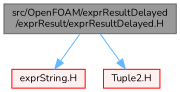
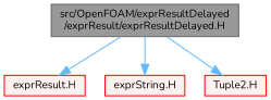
  digraph {
    fontname=Nunito
    node [color=red fillcolor="#FFF0F0" fontname=Nunito fontsize=10 shape=box style=filled]
    edge [color=steelblue1 fontname=Nunito fontsize=10 labelfontname=Helvetica labelfontsize=10 style=solid]
    n1 [color=gray40 fillcolor=grey60 fontcolor=black height=0.2 label="src/OpenFOAM/exprResultDelayed\l/exprResult/exprResultDelayed.H" width=0.4]
+   n2 [height=0.2 label="exprResult.H" width=0.4]
    n3 [height=0.2 label="exprString.H" width=0.4]
    n4 [height=0.2 label="Tuple2.H" width=0.4]
+   n1 -> n2
    n1 -> n3
    n1 -> n4
  }
